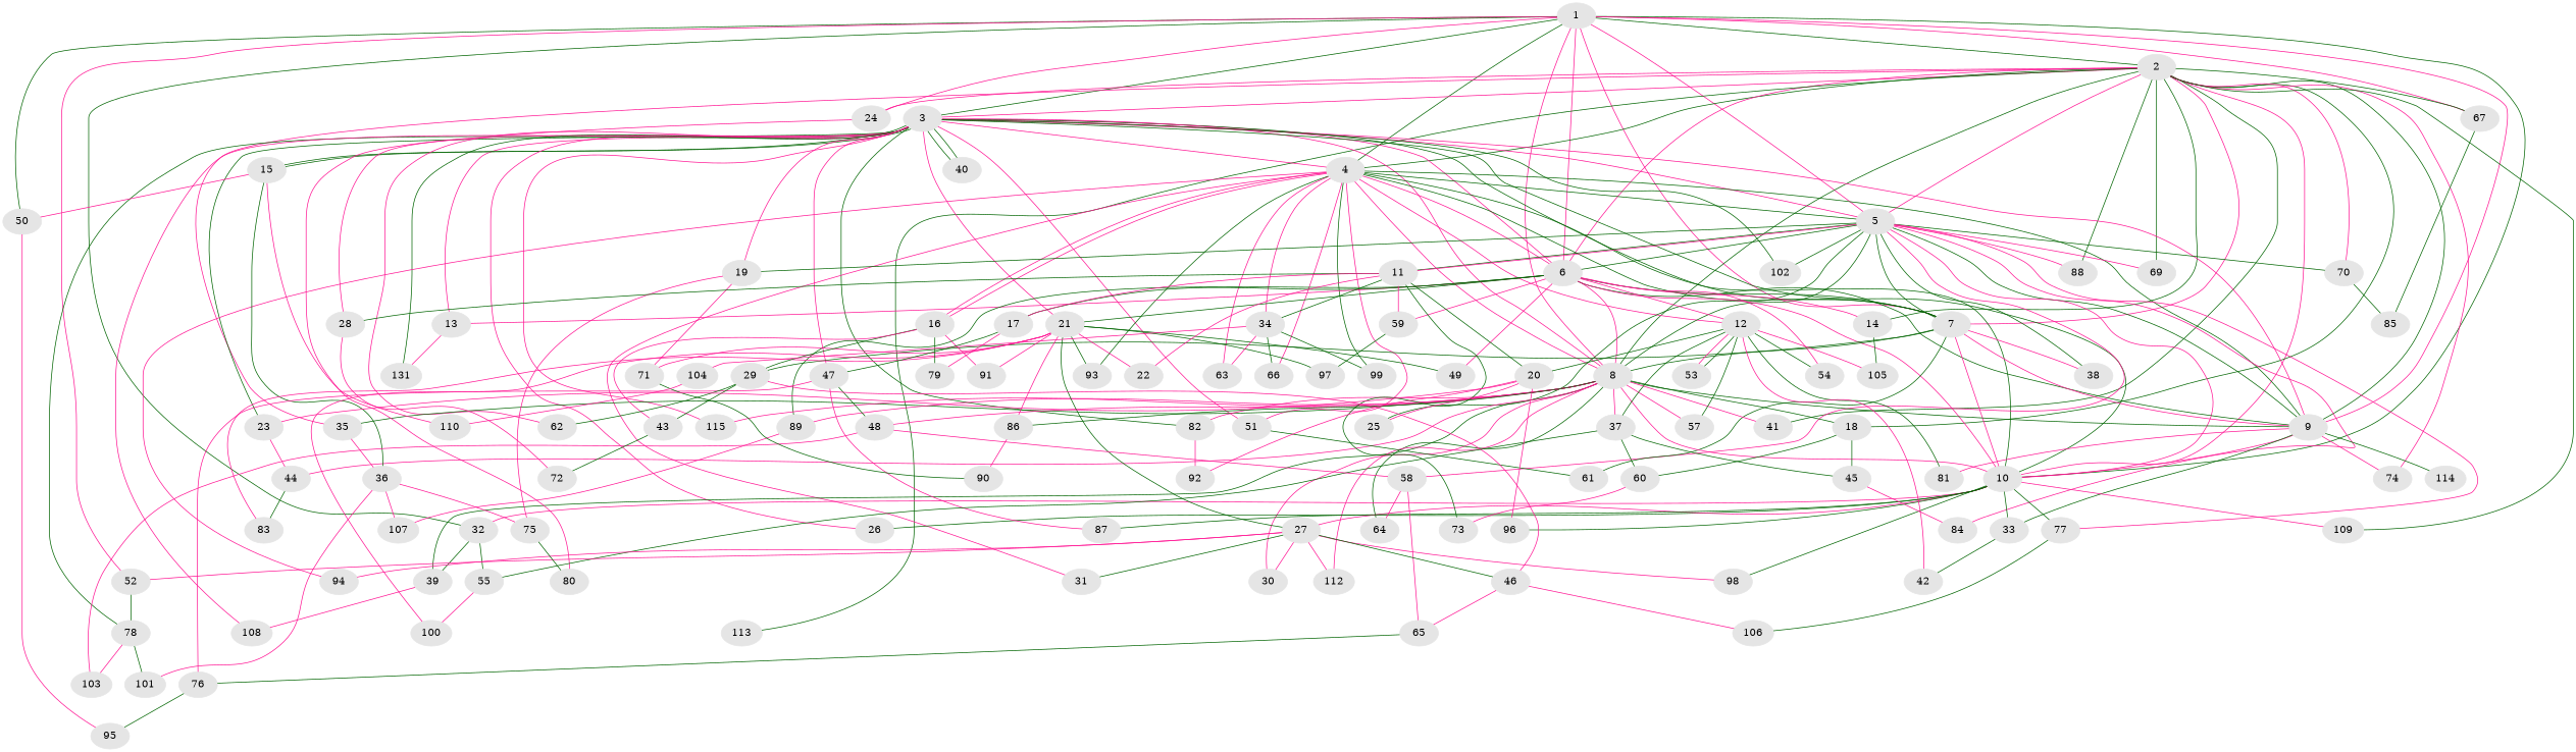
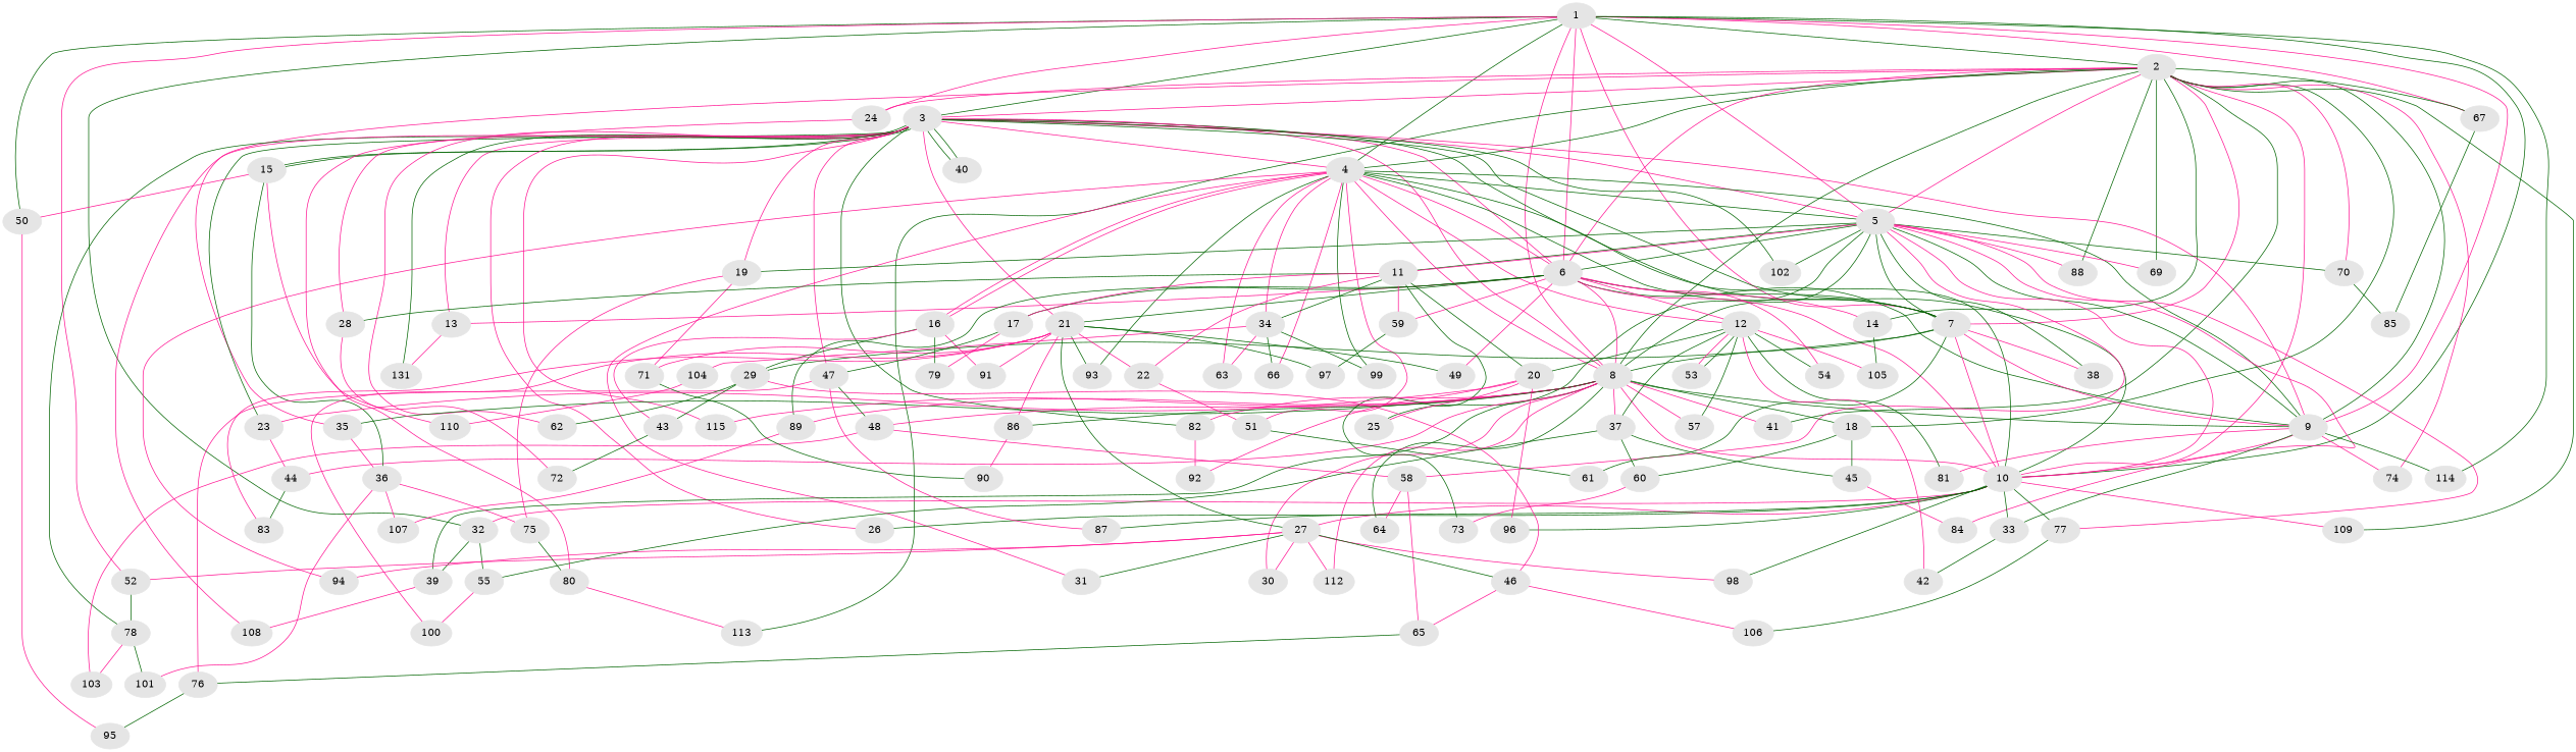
  graph {
    node [color=gray90 style=filled]
    edge [color=deeppink]
    1
    2
    3
    4
    5
    6
    7
    8
    9
    10
    24
    32
    50
    52
    67
    114
    14
    18
    35
    41
    69
    70
    74
    88
    109
    113
    13
    15
    19
    21
    23
    26
    28
    40
    47
    51
    62
    78
    82
    102
    108
    n42 [label=131]
    115
    12
    16
    31
    34
    63
    66
    93
    94
    99
    11
    25
    38
    58
    77
    84
    17
    49
    54
    59
    89
    29
    61
    30
    37
    39
    44
    48
    57
    64
    86
    112
    33
    81
    27
    87
    96
    98
    80
    55
    95
    85
    105
    45
    60
    36
    110
    71
    75
    22
    91
    83
    97
    100
    72
    76
    101
    103
    92
    20
    42
    53
    43
    79
    104
    73
    65
    106
    107
    46
    90
    1 -- 2 [color=darkgreen]
    1 -- 3 [color=darkgreen]
    1 -- 4 [color=darkgreen]
    1 -- 5
    1 -- 6
    1 -- 7
    1 -- 8
    1 -- 9
    1 -- 10 [color=darkgreen]
    1 -- 24
    1 -- 32 [color=darkgreen]
    1 -- 50 [color=darkgreen]
    1 -- 52
    1 -- 67
+   1 -- 114 [color=darkgreen]
    2 -- 3
    2 -- 4 [color=darkgreen]
    2 -- 5
    2 -- 6
    2 -- 7
    2 -- 8 [color=darkgreen]
    2 -- 9 [color=darkgreen]
    2 -- 10
    2 -- 24
    2 -- 67 [color=darkgreen]
    2 -- 14 [color=darkgreen]
    2 -- 18 [color=darkgreen]
    2 -- 35
    2 -- 41 [color=darkgreen]
    2 -- 69 [color=darkgreen]
    2 -- 70
    2 -- 74
    2 -- 88 [color=darkgreen]
    2 -- 109 [color=darkgreen]
    2 -- 113 [color=darkgreen]
    3 -- 4
    3 -- 5
    3 -- 6
    3 -- 7 [color=darkgreen]
    3 -- 8
    3 -- 9
    3 -- 10 [color=darkgreen]
    3 -- 13
    3 -- 15 [color=darkgreen]
    3 -- 15 [color=darkgreen]
    3 -- 19
    3 -- 21
    3 -- 23 [color=darkgreen]
    3 -- 26
    3 -- 28
    3 -- 40 [color=darkgreen]
    3 -- 40 [color=darkgreen]
    3 -- 47
-   3 -- 51
+   22 -- 51
    3 -- 62
    3 -- 78 [color=darkgreen]
    3 -- 82 [color=darkgreen]
    3 -- 102 [color=darkgreen]
    3 -- 108
    3 -- n42 [color=darkgreen]
    3 -- 115
    4 -- 5 [color=darkgreen]
    4 -- 6
    4 -- 7 [color=darkgreen]
    4 -- 8
    4 -- 9 [color=darkgreen]
    4 -- 10 [color=darkgreen]
    4 -- 51
    4 -- 12
    4 -- 16
    4 -- 16
    4 -- 31
    4 -- 34
    4 -- 63
    4 -- 66
    4 -- 93 [color=darkgreen]
    4 -- 94
    4 -- 99 [color=darkgreen]
    5 -- 6 [color=darkgreen]
    5 -- 7 [color=darkgreen]
    5 -- 8 [color=darkgreen]
    5 -- 9 [color=darkgreen]
    5 -- 10
    5 -- 69
    5 -- 70 [color=darkgreen]
    5 -- 88
    5 -- 19 [color=darkgreen]
    5 -- 102 [color=darkgreen]
    5 -- 11 [color=darkgreen]
    5 -- 11
    5 -- 25 [color=darkgreen]
    5 -- 38 [color=darkgreen]
    5 -- 58
    5 -- 77
    5 -- 84
    6 -- 7 [color=darkgreen]
    6 -- 8
    6 -- 9 [color=darkgreen]
    6 -- 10
    6 -- 14
    6 -- 13
    6 -- 21 [color=darkgreen]
    6 -- 12
    6 -- 17 [color=darkgreen]
    6 -- 49
    6 -- 54
    6 -- 59
    6 -- 89 [color=darkgreen]
    7 -- 8 [color=darkgreen]
    7 -- 9
    7 -- 10
    7 -- 38
    7 -- 29 [color=darkgreen]
    7 -- 61 [color=darkgreen]
    8 -- 9 [color=darkgreen]
    8 -- 10
    8 -- 18 [color=darkgreen]
    8 -- 35 [color=darkgreen]
    8 -- 41
    8 -- 82
    8 -- 115
    8 -- 89
    8 -- 30
    8 -- 37
    8 -- 39 [color=darkgreen]
    8 -- 44
    8 -- 48
    8 -- 57
    8 -- 64 [color=darkgreen]
    8 -- 86 [color=darkgreen]
    8 -- 112
    9 -- 10
    9 -- 114 [color=darkgreen]
    9 -- 74
    9 -- 33 [color=darkgreen]
    9 -- 81
    10 -- 32
    10 -- 109
    10 -- 26 [color=darkgreen]
    10 -- 77 [color=darkgreen]
    10 -- 33 [color=darkgreen]
    10 -- 27
    10 -- 87 [color=darkgreen]
    10 -- 96 [color=darkgreen]
    10 -- 98 [color=darkgreen]
    24 -- 80
    32 -- 39 [color=darkgreen]
    32 -- 55 [color=darkgreen]
    50 -- 95
    52 -- 78 [color=darkgreen]
    67 -- 85 [color=darkgreen]
    14 -- 105 [color=darkgreen]
    18 -- 45 [color=darkgreen]
    18 -- 60 [color=darkgreen]
    35 -- 36
    70 -- 85 [color=darkgreen]
    13 -- n42
    15 -- 50
    15 -- 36 [color=darkgreen]
    15 -- 110
    19 -- 71
    19 -- 75
    21 -- 93 [color=darkgreen]
    21 -- 49 [color=darkgreen]
    21 -- 86
    21 -- 27 [color=darkgreen]
    21 -- 71
    21 -- 22
    21 -- 91
    21 -- 83
    21 -- 97 [color=darkgreen]
    21 -- 100
    23 -- 44
    28 -- 72
    47 -- 48 [color=darkgreen]
    47 -- 87
    47 -- 76
    51 -- 61 [color=darkgreen]
    78 -- 101 [color=darkgreen]
    78 -- 103
    82 -- 92
    12 -- 54 [color=darkgreen]
    12 -- 37 [color=darkgreen]
    12 -- 57 [color=darkgreen]
    12 -- 81 [color=darkgreen]
    12 -- 105
    12 -- 20 [color=darkgreen]
    12 -- 42
    12 -- 53
    12 -- 53 [color=darkgreen]
    16 -- 29 [color=darkgreen]
    16 -- 91
    16 -- 43
    16 -- 79 [color=darkgreen]
    34 -- 63
    34 -- 66 [color=darkgreen]
    34 -- 99 [color=darkgreen]
    34 -- 104
    11 -- 28 [color=darkgreen]
    11 -- 34 [color=darkgreen]
    11 -- 17
    11 -- 59
    11 -- 22
    11 -- 20 [color=darkgreen]
    11 -- 73 [color=darkgreen]
    58 -- 64
    58 -- 65
    77 -- 106 [color=darkgreen]
    17 -- 47 [color=darkgreen]
    17 -- 79
    59 -- 97 [color=darkgreen]
    89 -- 107
    29 -- 62 [color=darkgreen]
    29 -- 43 [color=darkgreen]
    29 -- 46
    37 -- 55 [color=darkgreen]
    37 -- 45 [color=darkgreen]
    37 -- 60 [color=darkgreen]
    39 -- 108
    44 -- 83 [color=darkgreen]
    48 -- 58
    48 -- 103
    86 -- 90
    33 -- 42 [color=darkgreen]
    27 -- 52
    27 -- 31 [color=darkgreen]
    27 -- 94
    27 -- 30
    27 -- 112
    27 -- 98
    27 -- 46 [color=darkgreen]
+   80 -- 113
    55 -- 100
    45 -- 84
    60 -- 73
    36 -- 75
    36 -- 101
    36 -- 107
    71 -- 90 [color=darkgreen]
    75 -- 80 [color=darkgreen]
    76 -- 95 [color=darkgreen]
    20 -- 23
    20 -- 25
    20 -- 96
    20 -- 92
    43 -- 72 [color=darkgreen]
    104 -- 110
    65 -- 76 [color=darkgreen]
    46 -- 65
    46 -- 106
  }
